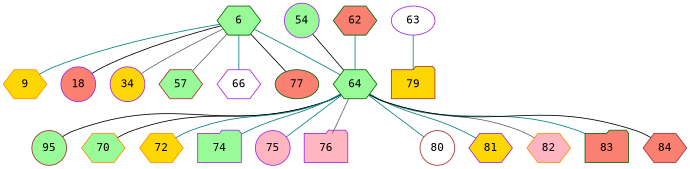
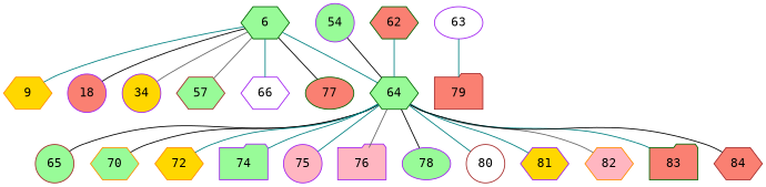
  graph {
    fontname="DejaVu Sans Mono"
    node [color=purple fillcolor=palegreen fontname="DejaVu Sans Mono" shape=hexagon style=filled]
    edge [color=teal fontname="DejaVu Sans Mono"]
    6 [color=darkgreen super="+1"]
    9 [color=darkorange fillcolor=gold]
    18 [fillcolor=salmon shape=circle]
    34 [fillcolor=gold shape=circle]
    57 [color=brown super="+24+29+44"]
    64 [color=darkgreen super="+58+61+32+40+41+46+47+49+50+51"]
    66 [fillcolor=white]
    77 [color=darkgreen fillcolor=salmon shape=ellipse super="+69"]
-   65 [color=brown shape=circle label=95]
+   65 [color=brown shape=circle]
    70 [color=darkorange super="+23"]
    72 [color=darkorange fillcolor=gold]
    74 [shape=folder super="+73"]
    75 [fillcolor=lightpink shape=circle super="+60"]
    76 [fillcolor=lightpink shape=folder]
+   78 [shape=ellipse super="+67+71"]
    80 [color=brown fillcolor=white shape=circle super="+43+68"]
    81 [fillcolor=gold super="+59"]
    82 [color=darkorange fillcolor=lightpink super="+53"]
    83 [color=darkgreen fillcolor=salmon shape=folder super="+30"]
    84 [color=brown fillcolor=salmon]
    54 [shape=circle]
    62 [color=darkgreen fillcolor=salmon]
    63 [fillcolor=white shape=ellipse super="+45"]
-   79 [color=brown fillcolor=gold shape=folder super="+55"]
+   79 [color=brown fillcolor=salmon shape=folder super="+55"]
    6 -- 9
    6 -- 18 [color=black]
    6 -- 34 [color=gray40]
    6 -- 57 [color=gray40]
    6 -- 64 [weight=3]
    6 -- 66
    6 -- 77 [color=black]
    64 -- 65 [color=black]
    64 -- 70 [color=black]
    64 -- 72
    64 -- 74
    64 -- 75
    64 -- 76 [color=gray40]
+   64 -- 78 [color=black]
    64 -- 80
    64 -- 81
    64 -- 82 [color=gray40]
    64 -- 83
    64 -- 84 [color=black]
    54 -- 64 [color=black]
    62 -- 64
    63 -- 79
  }
